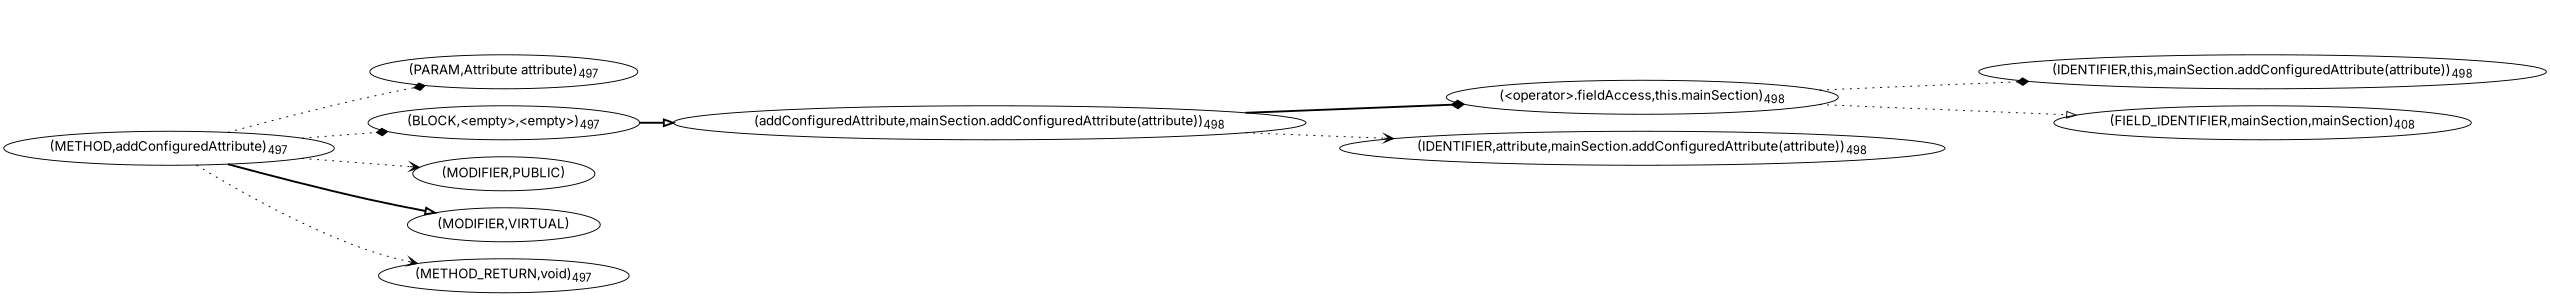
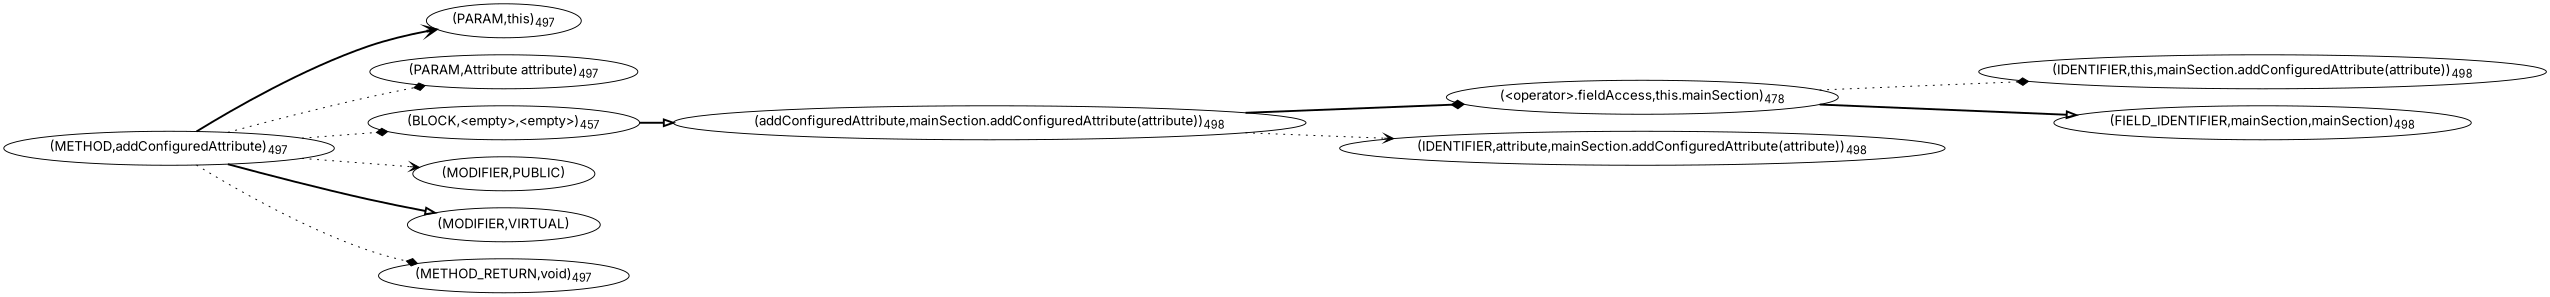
  digraph {
    fontname=Inter
    rankdir=LR
    node [fontname=Inter]
    edge [arrowhead=vee fontname=Inter style=dotted]
    n1 [label=<(METHOD,addConfiguredAttribute)<SUB>497</SUB>>]
+   n2 [label=<(PARAM,this)<SUB>497</SUB>>]
    n3 [label=<(PARAM,Attribute attribute)<SUB>497</SUB>>]
-   n4 [label=<(BLOCK,&lt;empty&gt;,&lt;empty&gt;)<SUB>497</SUB>>]
+   n4 [label=<(BLOCK,&lt;empty&gt;,&lt;empty&gt;)<SUB>457</SUB>>]
    n5 [label=<(MODIFIER,PUBLIC)>]
    n6 [label=<(MODIFIER,VIRTUAL)>]
    n7 [label=<(METHOD_RETURN,void)<SUB>497</SUB>>]
    n8 [label=<(addConfiguredAttribute,mainSection.addConfiguredAttribute(attribute))<SUB>498</SUB>>]
-   n9 [label=<(&lt;operator&gt;.fieldAccess,this.mainSection)<SUB>498</SUB>>]
+   n9 [label=<(&lt;operator&gt;.fieldAccess,this.mainSection)<SUB>478</SUB>>]
    n10 [label=<(IDENTIFIER,attribute,mainSection.addConfiguredAttribute(attribute))<SUB>498</SUB>>]
    n11 [label=<(IDENTIFIER,this,mainSection.addConfiguredAttribute(attribute))<SUB>498</SUB>>]
-   n12 [label=<(FIELD_IDENTIFIER,mainSection,mainSection)<SUB>408</SUB>>]
+   n12 [label=<(FIELD_IDENTIFIER,mainSection,mainSection)<SUB>498</SUB>>]
+   n1 -> n2 [style=bold]
    n1 -> n3 [arrowhead=diamond]
    n1 -> n4 [arrowhead=diamond]
    n1 -> n5
    n1 -> n6 [arrowhead=onormal style=bold]
-   n1 -> n7
+   n1 -> n7 [arrowhead=diamond]
    n4 -> n8 [arrowhead=onormal style=bold]
    n8 -> n9 [arrowhead=diamond style=bold]
    n8 -> n10
    n9 -> n11 [arrowhead=diamond]
-   n9 -> n12 [arrowhead=onormal]
+   n9 -> n12 [arrowhead=onormal style=bold]
  }
